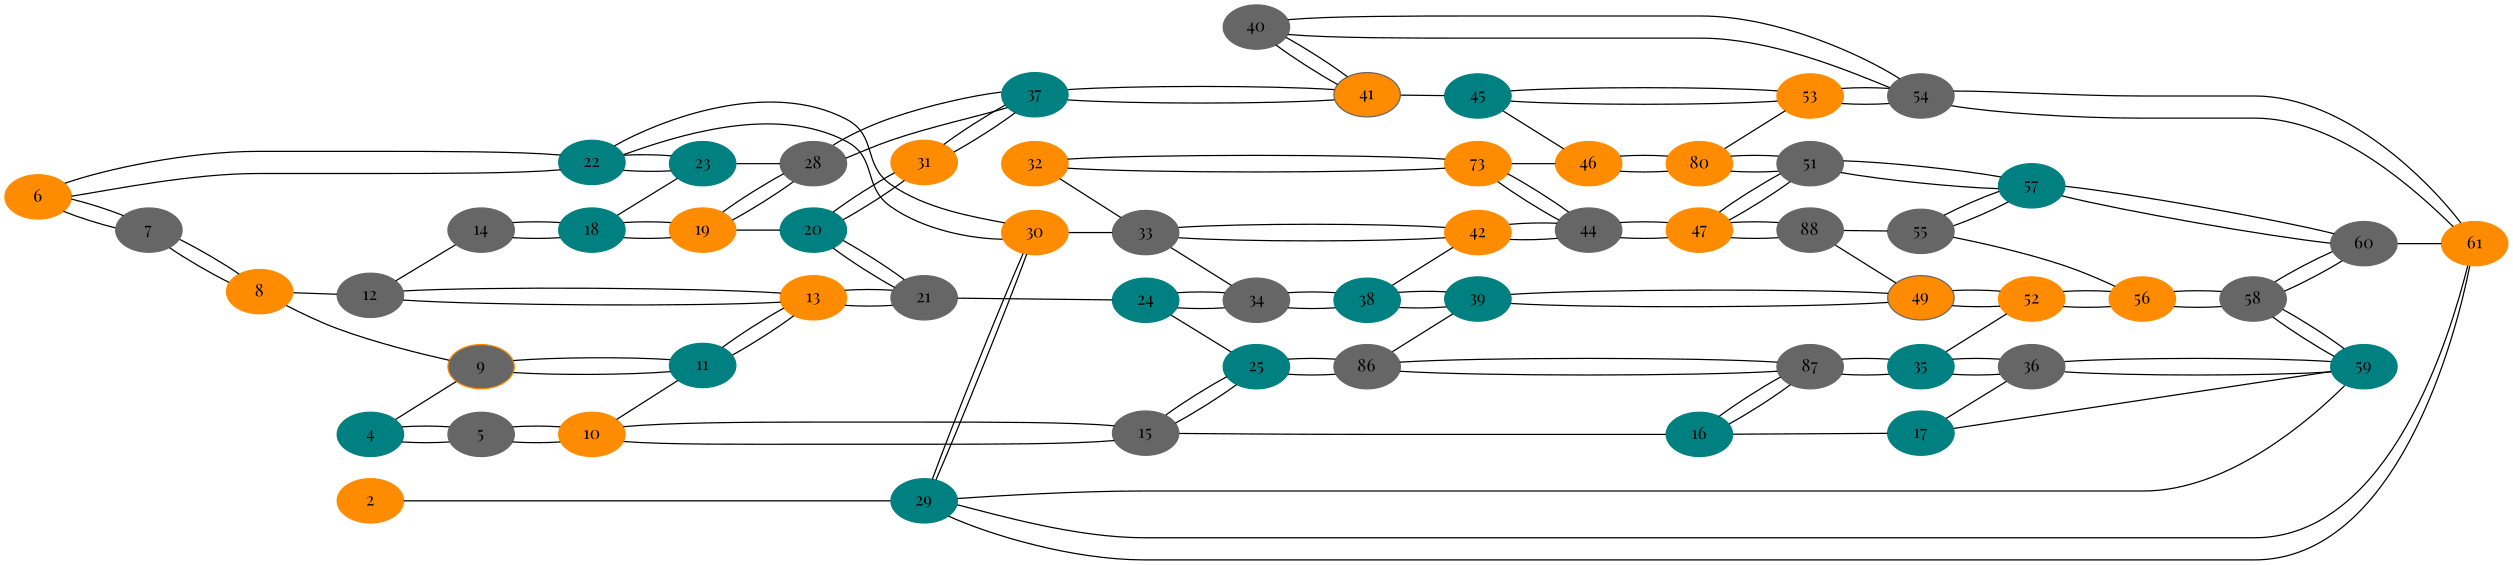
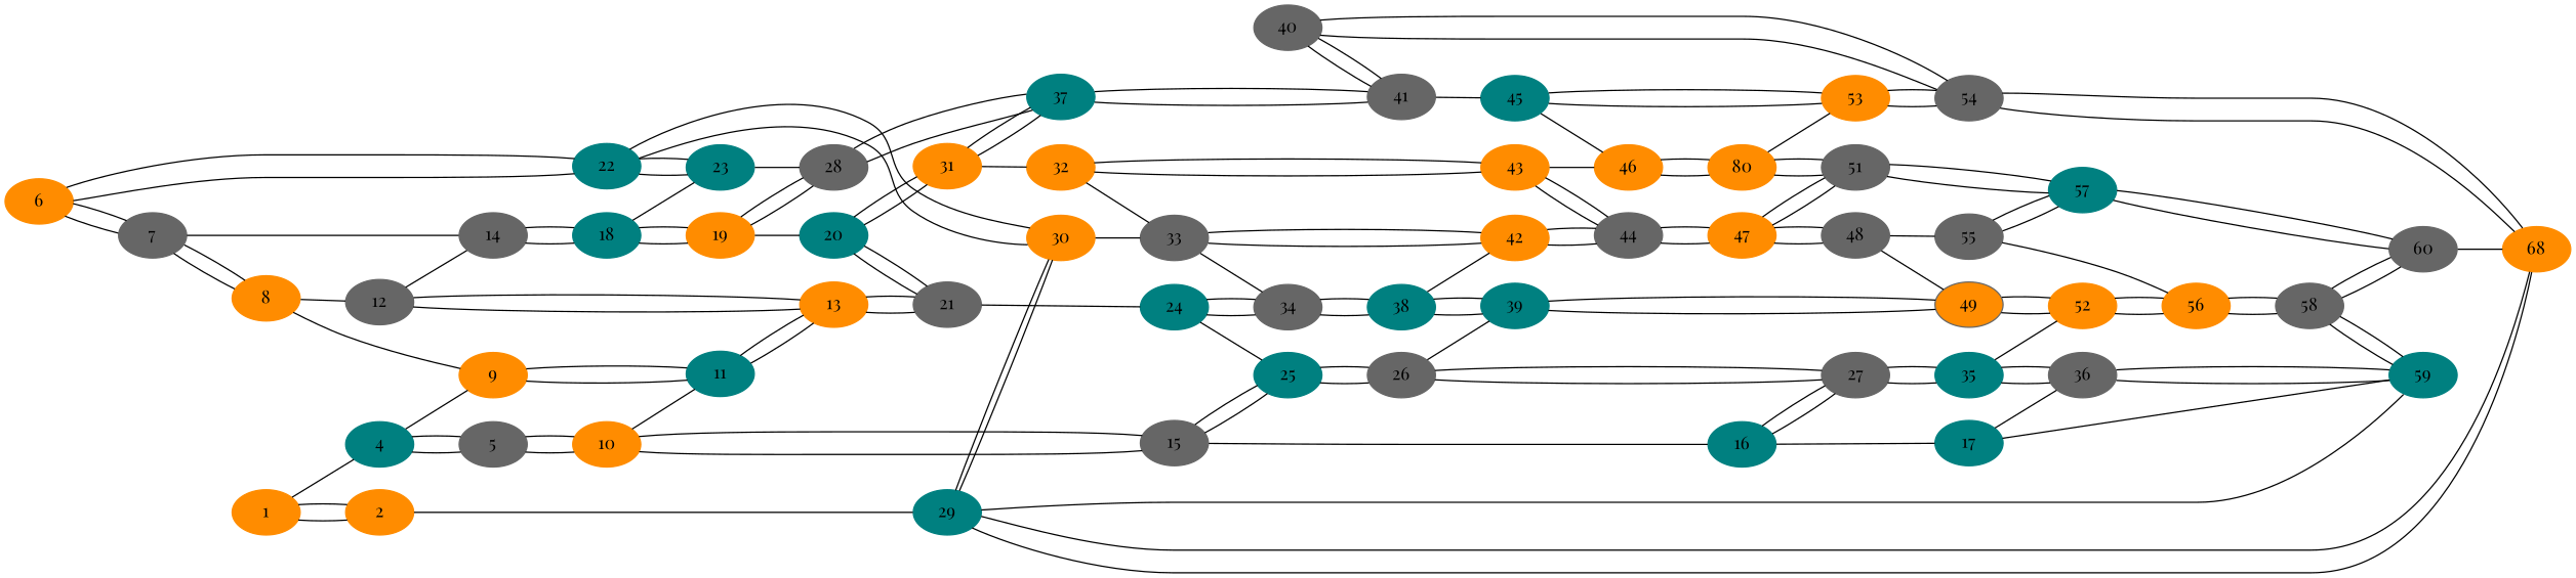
  graph {
    fontname="Playfair Display"
    rankdir=LR
    node [color=gray40 fontname="Playfair Display" style=filled]
    edge [fontname="Playfair Display"]
+   1 [color=darkorange]
    2 [color=darkorange]
    4 [color=teal]
    29 [color=teal]
    5
-   9 [color=darkorange fillcolor=gray40]
+   9 [color=darkorange]
    6 [color=darkorange]
    7
    22 [color=teal]
    59 [color=teal]
    30 [color=darkorange]
-   61 [color=darkorange]
+   61 [color=darkorange label=68]
    10 [color=darkorange]
    17 [color=teal]
    36
    11 [color=teal]
    15
    8 [color=darkorange]
    14
    23 [color=teal]
    12
    18 [color=teal]
    13 [color=darkorange]
    16 [color=teal]
    25 [color=teal]
    21
    24 [color=teal]
    19 [color=darkorange]
-   27 [label=87]
-   26 [label=86]
+   27
+   26
    35 [color=teal]
    20 [color=teal]
    28
    31 [color=darkorange]
    37 [color=teal]
    32 [color=darkorange]
    34
    33
    38 [color=teal]
    39 [color=teal]
    49 [fillcolor=darkorange]
    52 [color=darkorange]
-   41 [fillcolor=darkorange]
+   41
    40
    54
-   43 [color=darkorange label=73]
+   43 [color=darkorange]
    42 [color=darkorange]
    44
    46 [color=darkorange]
    56 [color=darkorange]
    45 [color=teal]
    53 [color=darkorange]
    47 [color=darkorange]
    n54 [color=darkorange label=80]
-   48 [label=88]
+   48
    51
    55
    57 [color=teal]
    60
    58
+   1 -- 2
+   1 -- 2
+   1 -- 4
    2 -- 29
    4 -- 5
    4 -- 5
    4 -- 9
    29 -- 59
    29 -- 30
    29 -- 30
    29 -- 61
    29 -- 61
    5 -- 10
    5 -- 10
    9 -- 11
    9 -- 11
    6 -- 7
    6 -- 7
    6 -- 22
    6 -- 22
    7 -- 8
    7 -- 8
+   7 -- 14
    22 -- 30
    22 -- 30
    22 -- 23
    22 -- 23
    30 -- 33
    10 -- 11
    10 -- 15
    10 -- 15
    17 -- 59
    17 -- 36
    36 -- 59
    36 -- 59
    11 -- 13
    11 -- 13
    15 -- 16
    15 -- 25
    15 -- 25
    8 -- 9
    8 -- 12
    14 -- 18
    14 -- 18
    23 -- 28
    12 -- 14
    12 -- 13
    12 -- 13
    18 -- 23
    18 -- 19
    18 -- 19
    13 -- 21
    13 -- 21
    16 -- 17
    16 -- 27
    16 -- 27
    25 -- 26
    25 -- 26
    21 -- 24
    24 -- 25
    24 -- 34
    24 -- 34
    19 -- 20
    19 -- 28
    19 -- 28
    27 -- 35
    27 -- 35
    26 -- 27
    26 -- 27
    26 -- 39
    35 -- 36
    35 -- 36
    35 -- 52
    20 -- 21
    20 -- 21
    20 -- 31
    20 -- 31
    28 -- 37
    28 -- 37
    31 -- 37
    31 -- 37
+   31 -- 32
    37 -- 41
    37 -- 41
    32 -- 33
    32 -- 43
    32 -- 43
    34 -- 38
    34 -- 38
    33 -- 34
    33 -- 42
    33 -- 42
    38 -- 39
    38 -- 39
    38 -- 42
    39 -- 49
    39 -- 49
    49 -- 52
    49 -- 52
    52 -- 56
    52 -- 56
    41 -- 45
    40 -- 41
    40 -- 41
    40 -- 54
    40 -- 54
    54 -- 61
    54 -- 61
    43 -- 44
    43 -- 44
    43 -- 46
    42 -- 44
    42 -- 44
    44 -- 47
    44 -- 47
    46 -- n54
    46 -- n54
    56 -- 58
    56 -- 58
    45 -- 46
    45 -- 53
    45 -- 53
    53 -- 54
    53 -- 54
    47 -- 48
    47 -- 48
    47 -- 51
    47 -- 51
    n54 -- 53
    n54 -- 51
    n54 -- 51
    48 -- 49
    48 -- 55
    51 -- 57
    51 -- 57
    55 -- 56
    55 -- 57
    55 -- 57
    57 -- 60
    57 -- 60
    60 -- 61
    58 -- 59
    58 -- 59
    58 -- 60
    58 -- 60
  }
